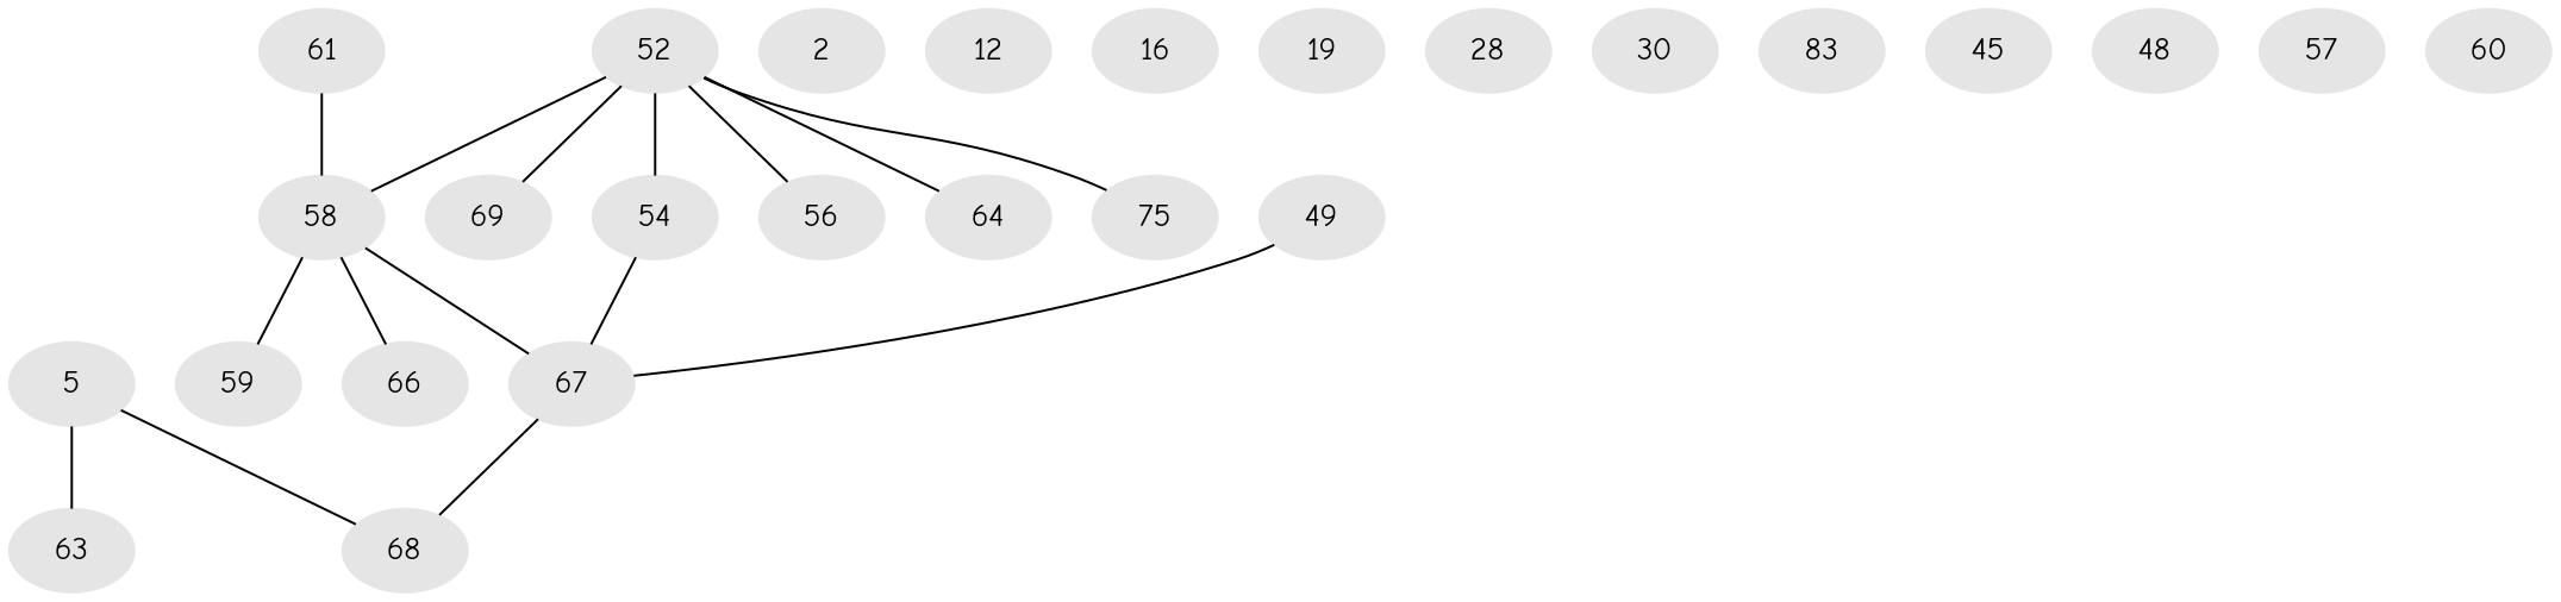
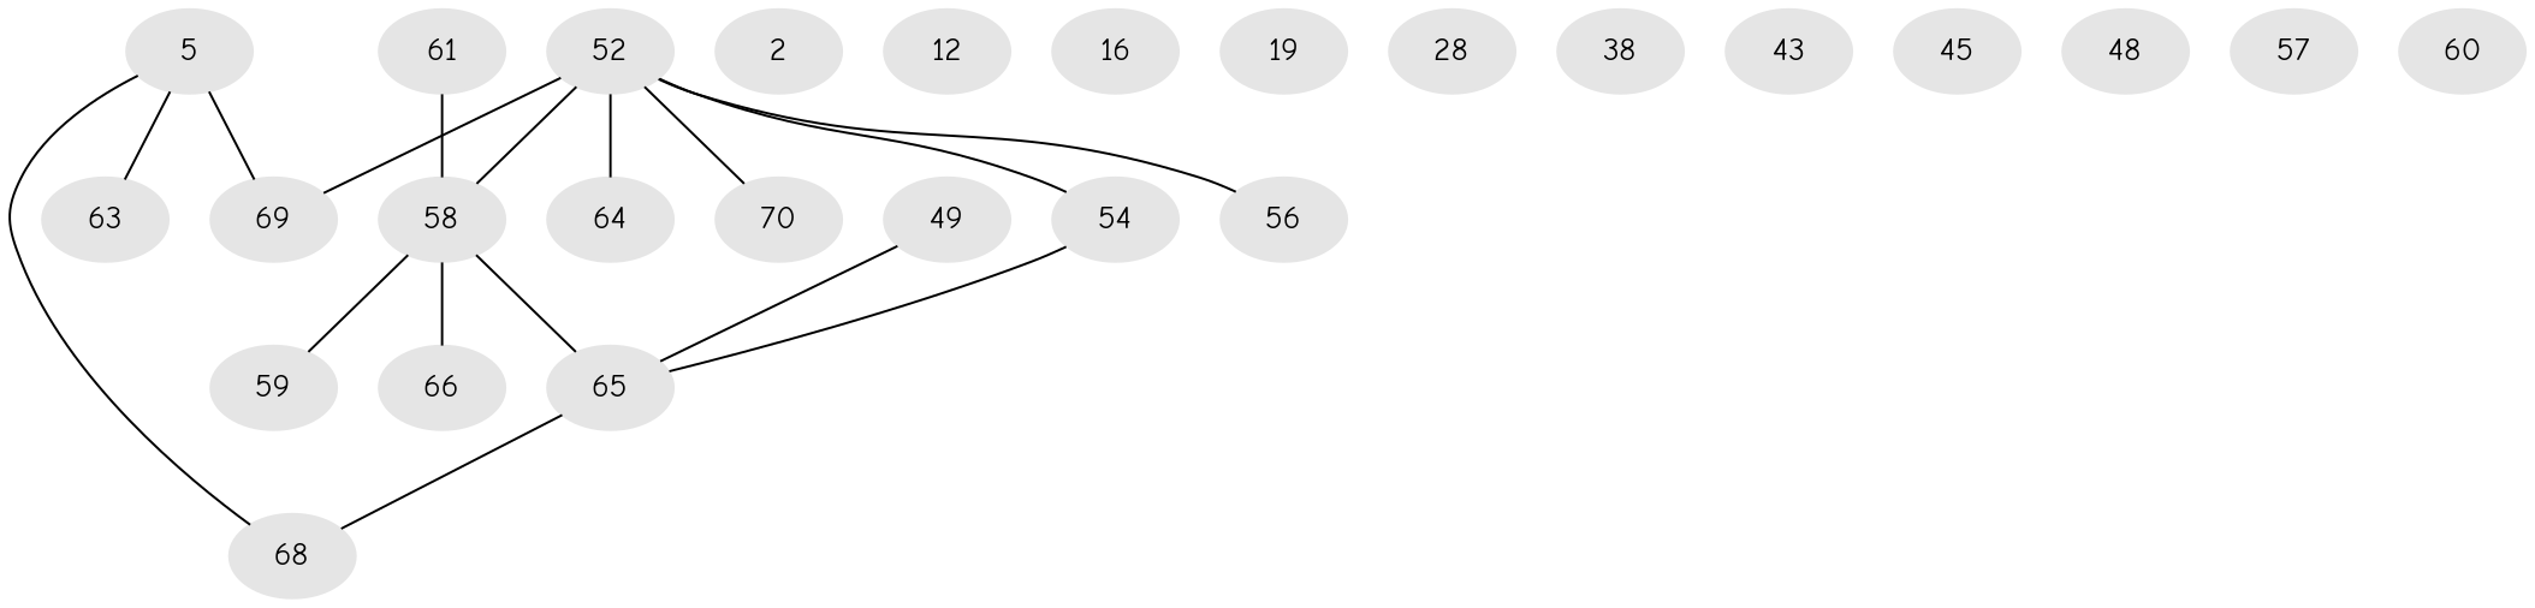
  graph {
    fontname="Comic Neue"
    node [color=gray90 fontname="Comic Neue" style=filled]
    edge [fontname="Comic Neue"]
    5
    63
    68 [super="+13+40+67"]
    69 [super="+42+61"]
-   65 [super="+11+21+55+23+38" label=67]
+   65 [super="+11+21+55+23+38"]
    n6 [label=2]
    12
    16
    19
    28
-   30
+   30 [label=38]
    58 [super="+26"]
    59
    66
    n15 [label=61]
-   43 [super="+25" label=83]
+   43 [super="+25"]
    45 [super="+36"]
    48
    49 [super="+2"]
    52 [super="+6+3+34+41+51"]
    54 [super="+39"]
    56 [super="+7"]
    64
-   70 [label=75]
+   70
    57
    60 [super="+35"]
    5 -- 63
    5 -- 68
+   5 -- 69 [weight=2]
    65 -- 68
    58 -- 65 [weight=2]
    58 -- 59
    58 -- 66
    n15 -- 58
    49 -- 65
    52 -- 69 [weight=4]
    52 -- 58 [weight=2]
    52 -- 54
    52 -- 56 [weight=3]
    52 -- 64
    52 -- 70 [weight=2]
    54 -- 65
  }
